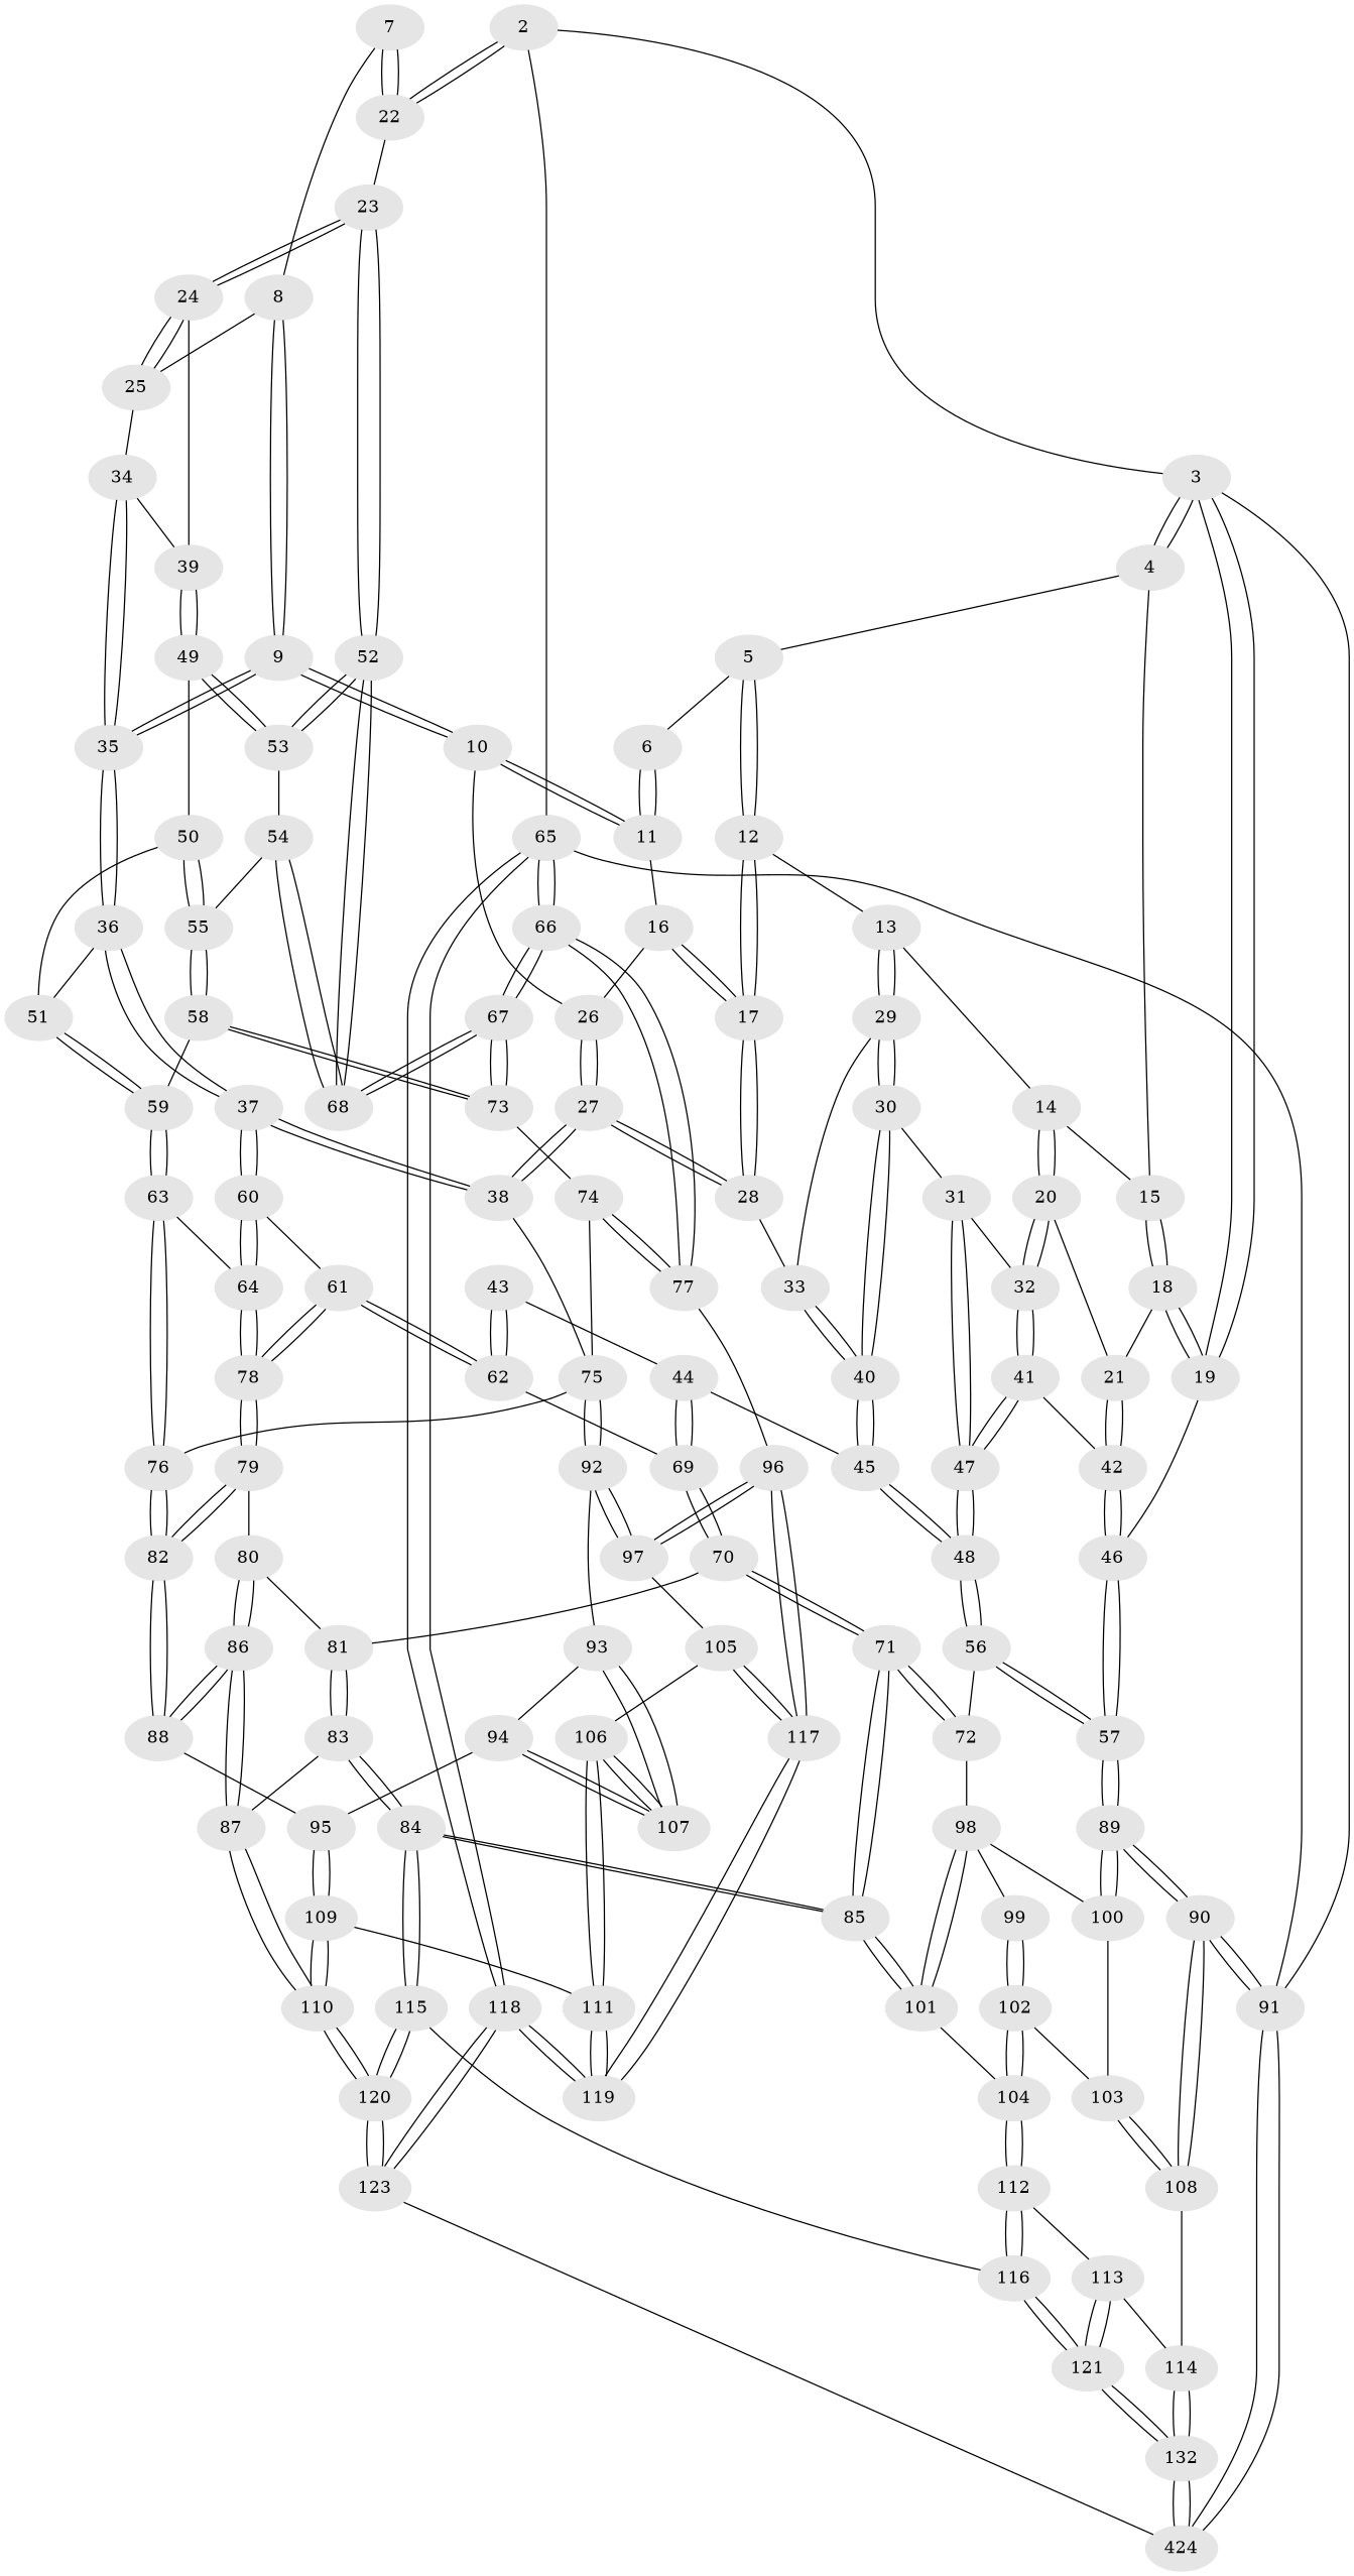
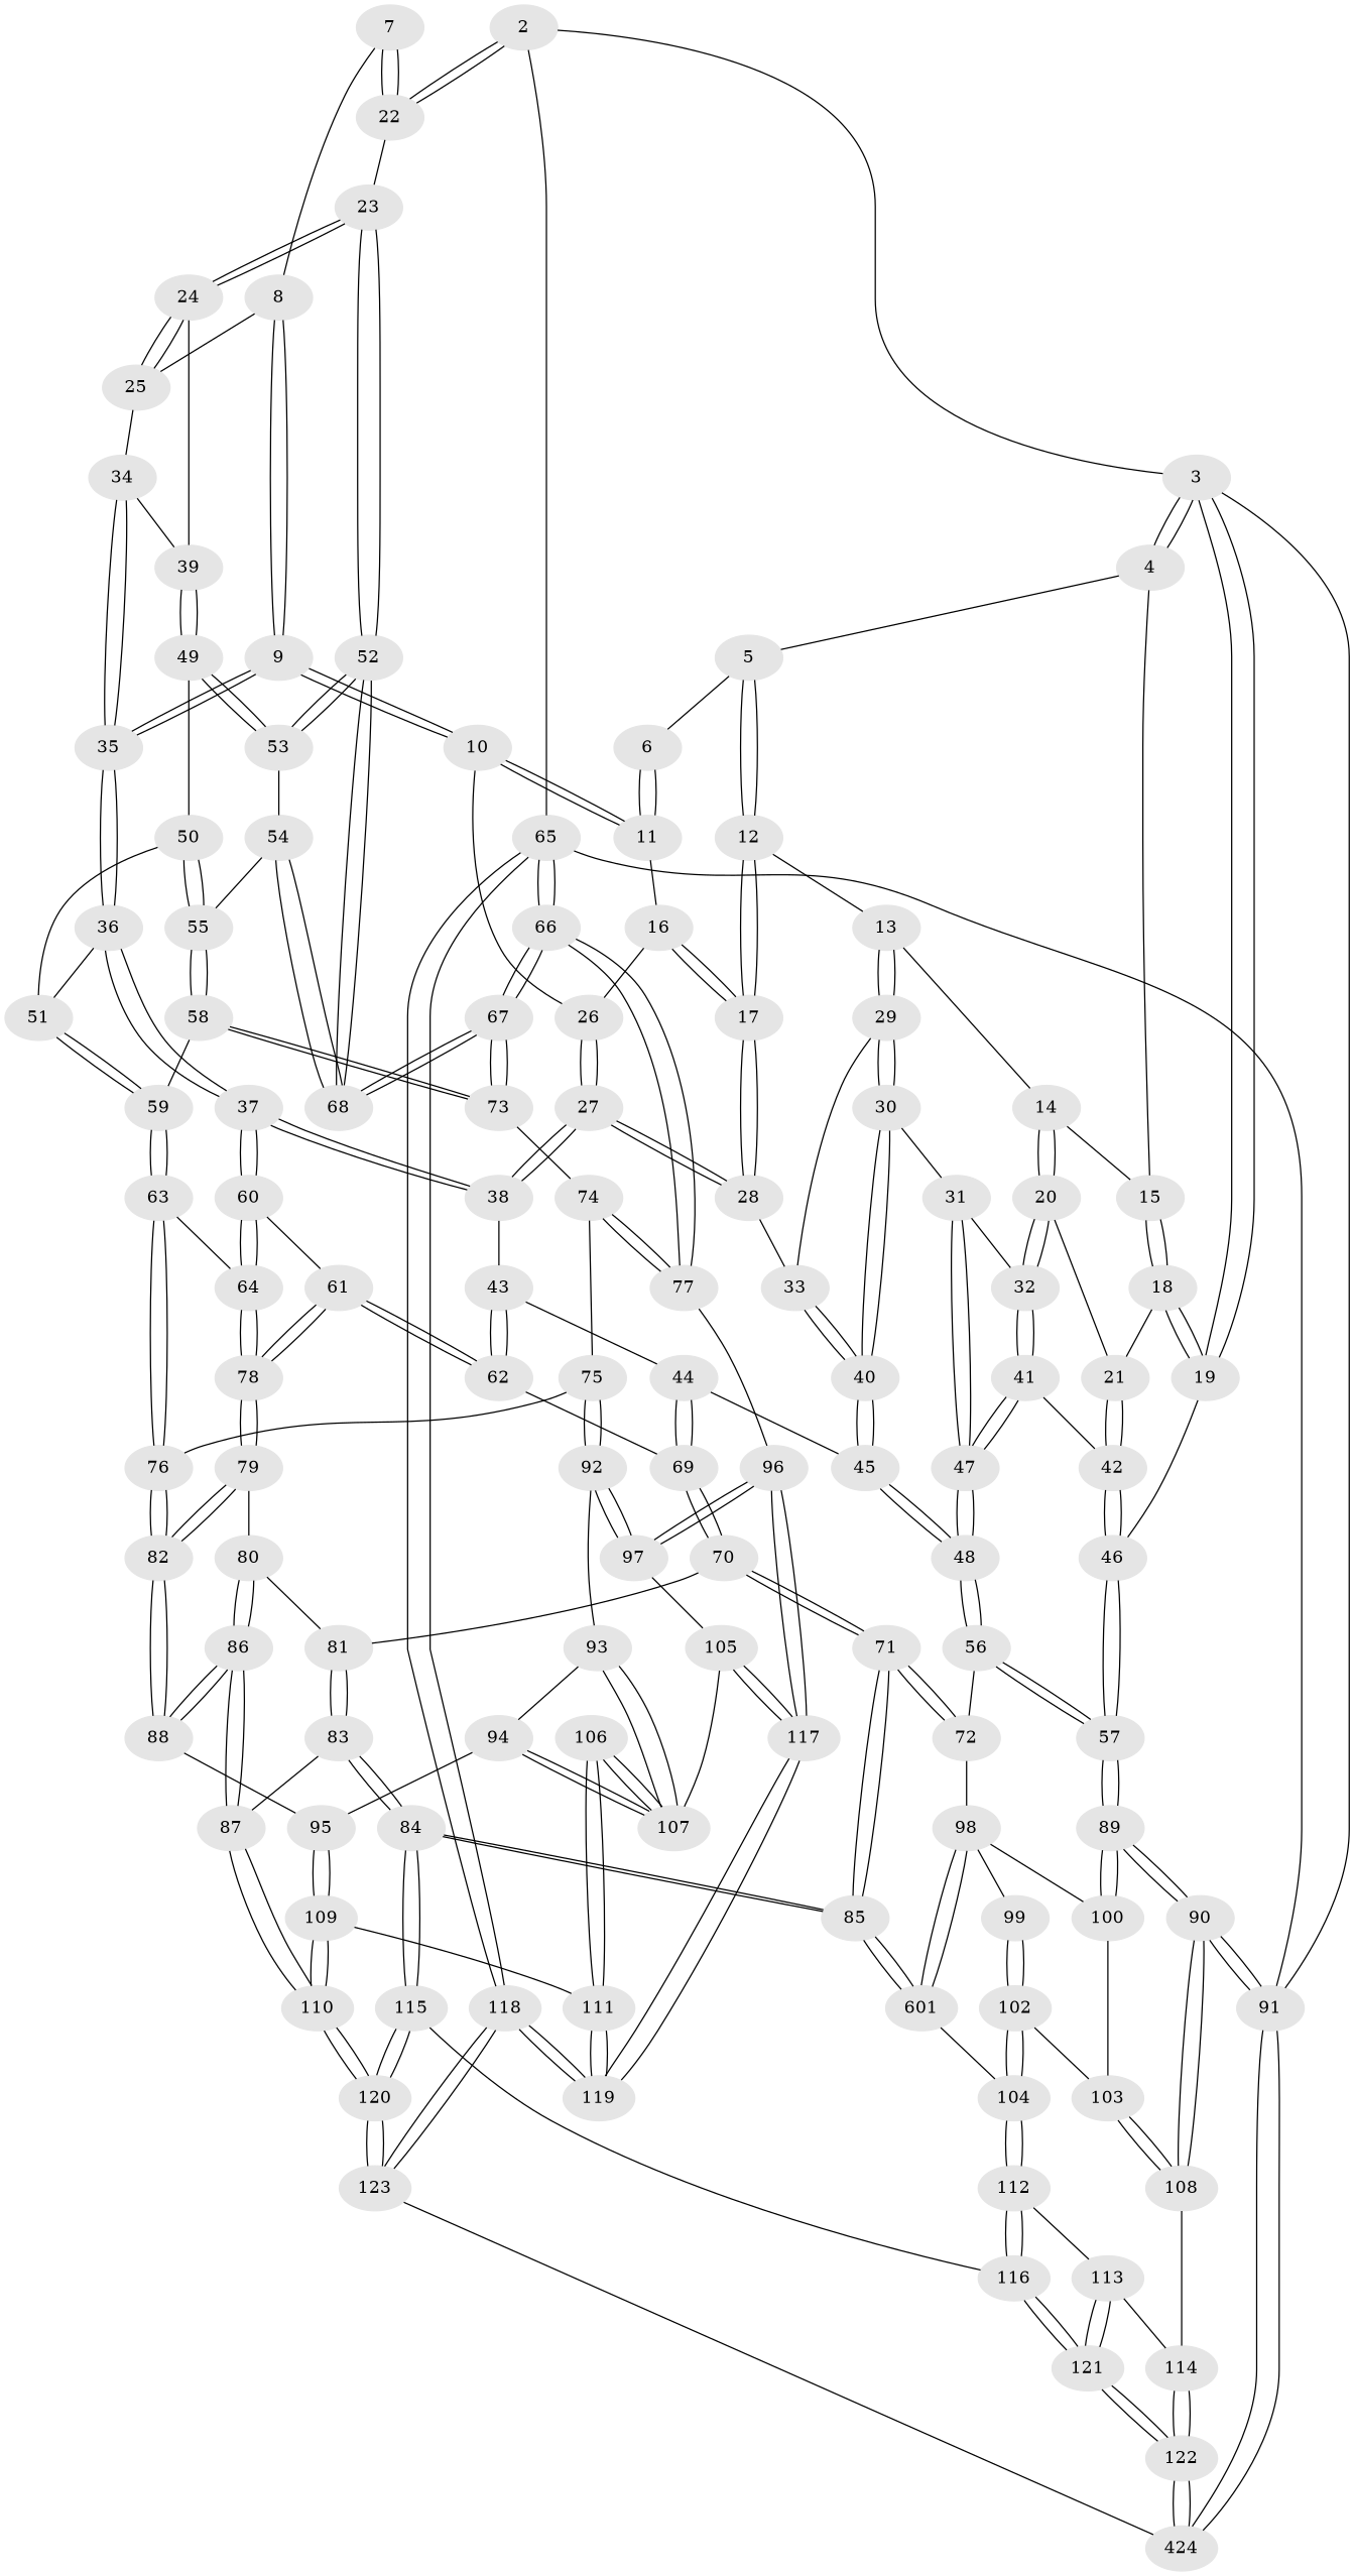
  graph {
    node [color=gray90 style=filled]
    2
    3
    22
    65
    7
    8
    4
    19
    91
    23
    66
    118
    5
    15
    46
    n16 [label=424]
    6
    12
    18
    11
    13
    17
    16
    9
    25
    10
    35
    34
    26
    36
    27
    14
    29
    28
    20
    33
    30
    21
    32
    42
    57
    41
    24
    52
    39
    53
    68
    49
    38
    43
    40
    31
    47
    45
    48
    37
    51
    60
    59
    61
    64
    44
    62
    50
    69
    70
    56
    89
    72
    55
    54
    58
    63
    73
    98
    90
    100
    74
    76
    78
    79
    82
    67
    77
    119
    123
    96
    71
    81
    85
    83
-   101
+   101 [label=601]
    99
    75
    92
    93
    97
    88
    117
    80
    86
    87
    84
    95
    115
    110
    120
    116
    104
    109
    108
    103
    114
    94
    107
    105
    111
    106
    102
    112
    113
-   122 [label=132]
+   122
    121
    2 -- 3
    2 -- 22
    2 -- 22
    2 -- 65
    3 -- 4
    3 -- 4
    3 -- 19
    3 -- 19
    3 -- 91
    22 -- 23
    65 -- 91
    65 -- 66
    65 -- 66
    65 -- 118
    65 -- 118
    7 -- 22
    7 -- 22
    7 -- 8
    8 -- 9
    8 -- 9
    8 -- 25
    4 -- 5
    4 -- 15
    19 -- 46
    91 -- n16
    91 -- n16
    23 -- 24
    23 -- 24
    23 -- 52
    23 -- 52
    66 -- 67
    66 -- 67
    66 -- 77
    66 -- 77
    118 -- 119
    118 -- 119
    118 -- 123
    118 -- 123
    5 -- 6
    5 -- 12
    5 -- 12
    15 -- 18
    15 -- 18
    46 -- 57
    46 -- 57
    6 -- 11
    6 -- 11
    12 -- 13
    12 -- 17
    12 -- 17
    18 -- 19
    18 -- 19
    18 -- 21
    11 -- 16
    13 -- 14
    13 -- 29
    13 -- 29
    17 -- 28
    17 -- 28
    16 -- 17
    16 -- 17
    16 -- 26
    9 -- 10
    9 -- 10
    9 -- 35
    9 -- 35
    25 -- 34
    10 -- 11
    10 -- 11
    10 -- 26
    35 -- 36
    35 -- 36
    34 -- 35
    34 -- 35
    34 -- 39
    26 -- 27
    26 -- 27
    36 -- 37
    36 -- 37
    36 -- 51
    27 -- 28
    27 -- 28
    27 -- 38
    27 -- 38
    14 -- 15
    14 -- 20
    14 -- 20
    29 -- 33
    29 -- 30
    29 -- 30
    28 -- 33
    20 -- 21
    20 -- 32
    20 -- 32
    33 -- 40
    33 -- 40
    30 -- 40
    30 -- 40
    30 -- 31
    21 -- 42
    21 -- 42
    32 -- 41
    32 -- 41
    42 -- 46
    42 -- 46
    57 -- 89
    57 -- 89
    41 -- 42
    41 -- 47
    41 -- 47
    24 -- 25
    24 -- 25
    24 -- 39
    52 -- 53
    52 -- 53
    52 -- 68
    52 -- 68
    39 -- 49
    39 -- 49
    53 -- 54
    49 -- 53
    49 -- 53
    49 -- 50
-   38 -- 75
+   38 -- 43
    43 -- 44
    43 -- 62
    43 -- 62
    40 -- 45
    40 -- 45
    31 -- 32
    31 -- 47
    31 -- 47
    47 -- 48
    47 -- 48
    45 -- 48
    45 -- 48
    48 -- 56
    48 -- 56
    37 -- 38
    37 -- 38
    37 -- 60
    37 -- 60
    51 -- 59
    51 -- 59
    60 -- 61
    60 -- 64
    60 -- 64
    59 -- 63
    59 -- 63
    61 -- 62
    61 -- 62
    61 -- 78
    61 -- 78
    64 -- 78
    64 -- 78
    44 -- 45
    44 -- 69
    44 -- 69
    62 -- 69
    50 -- 51
    50 -- 55
    50 -- 55
    69 -- 70
    69 -- 70
    70 -- 71
    70 -- 71
    70 -- 81
    56 -- 57
    56 -- 57
    56 -- 72
    89 -- 90
    89 -- 90
    89 -- 100
    89 -- 100
    72 -- 98
    55 -- 58
    55 -- 58
    54 -- 68
    54 -- 68
    54 -- 55
    58 -- 59
    58 -- 73
    58 -- 73
    63 -- 64
    63 -- 76
    63 -- 76
    73 -- 74
    98 -- 100
    98 -- 101
    98 -- 101
    98 -- 99
    90 -- 91
    90 -- 91
    90 -- 108
    90 -- 108
    100 -- 103
    74 -- 77
    74 -- 77
    74 -- 75
    76 -- 82
    76 -- 82
    78 -- 79
    78 -- 79
    79 -- 82
    79 -- 82
    79 -- 80
    82 -- 88
    82 -- 88
    67 -- 68
    67 -- 68
    67 -- 73
    67 -- 73
    77 -- 96
    123 -- n16
    96 -- 97
    96 -- 97
    96 -- 117
    96 -- 117
    71 -- 72
    71 -- 72
    71 -- 85
    71 -- 85
    81 -- 83
    81 -- 83
    85 -- 101
    85 -- 101
    83 -- 87
    83 -- 84
    83 -- 84
    101 -- 104
    99 -- 102
    99 -- 102
    75 -- 76
    75 -- 92
    75 -- 92
    92 -- 93
    92 -- 97
    92 -- 97
    93 -- 94
    93 -- 107
    93 -- 107
    97 -- 105
    88 -- 95
    117 -- 119
    117 -- 119
    80 -- 81
    80 -- 86
    80 -- 86
    86 -- 88
    86 -- 88
    86 -- 87
    86 -- 87
    87 -- 110
    87 -- 110
    84 -- 85
    84 -- 85
    84 -- 115
    84 -- 115
    95 -- 109
    95 -- 109
    115 -- 120
    115 -- 120
    115 -- 116
    110 -- 120
    110 -- 120
    120 -- 123
    120 -- 123
    116 -- 121
    116 -- 121
    104 -- 112
    104 -- 112
    109 -- 110
    109 -- 110
    109 -- 111
    108 -- 114
    103 -- 108
    103 -- 108
    114 -- 122
    114 -- 122
    94 -- 95
    94 -- 107
    94 -- 107
    105 -- 117
    105 -- 117
-   105 -- 106
+   105 -- 107
    111 -- 119
    111 -- 119
    106 -- 107
    106 -- 107
    106 -- 111
    106 -- 111
    102 -- 104
    102 -- 104
    102 -- 103
    112 -- 116
    112 -- 116
    112 -- 113
    113 -- 114
    113 -- 121
    113 -- 121
    122 -- n16
    122 -- n16
    121 -- 122
    121 -- 122
  }
